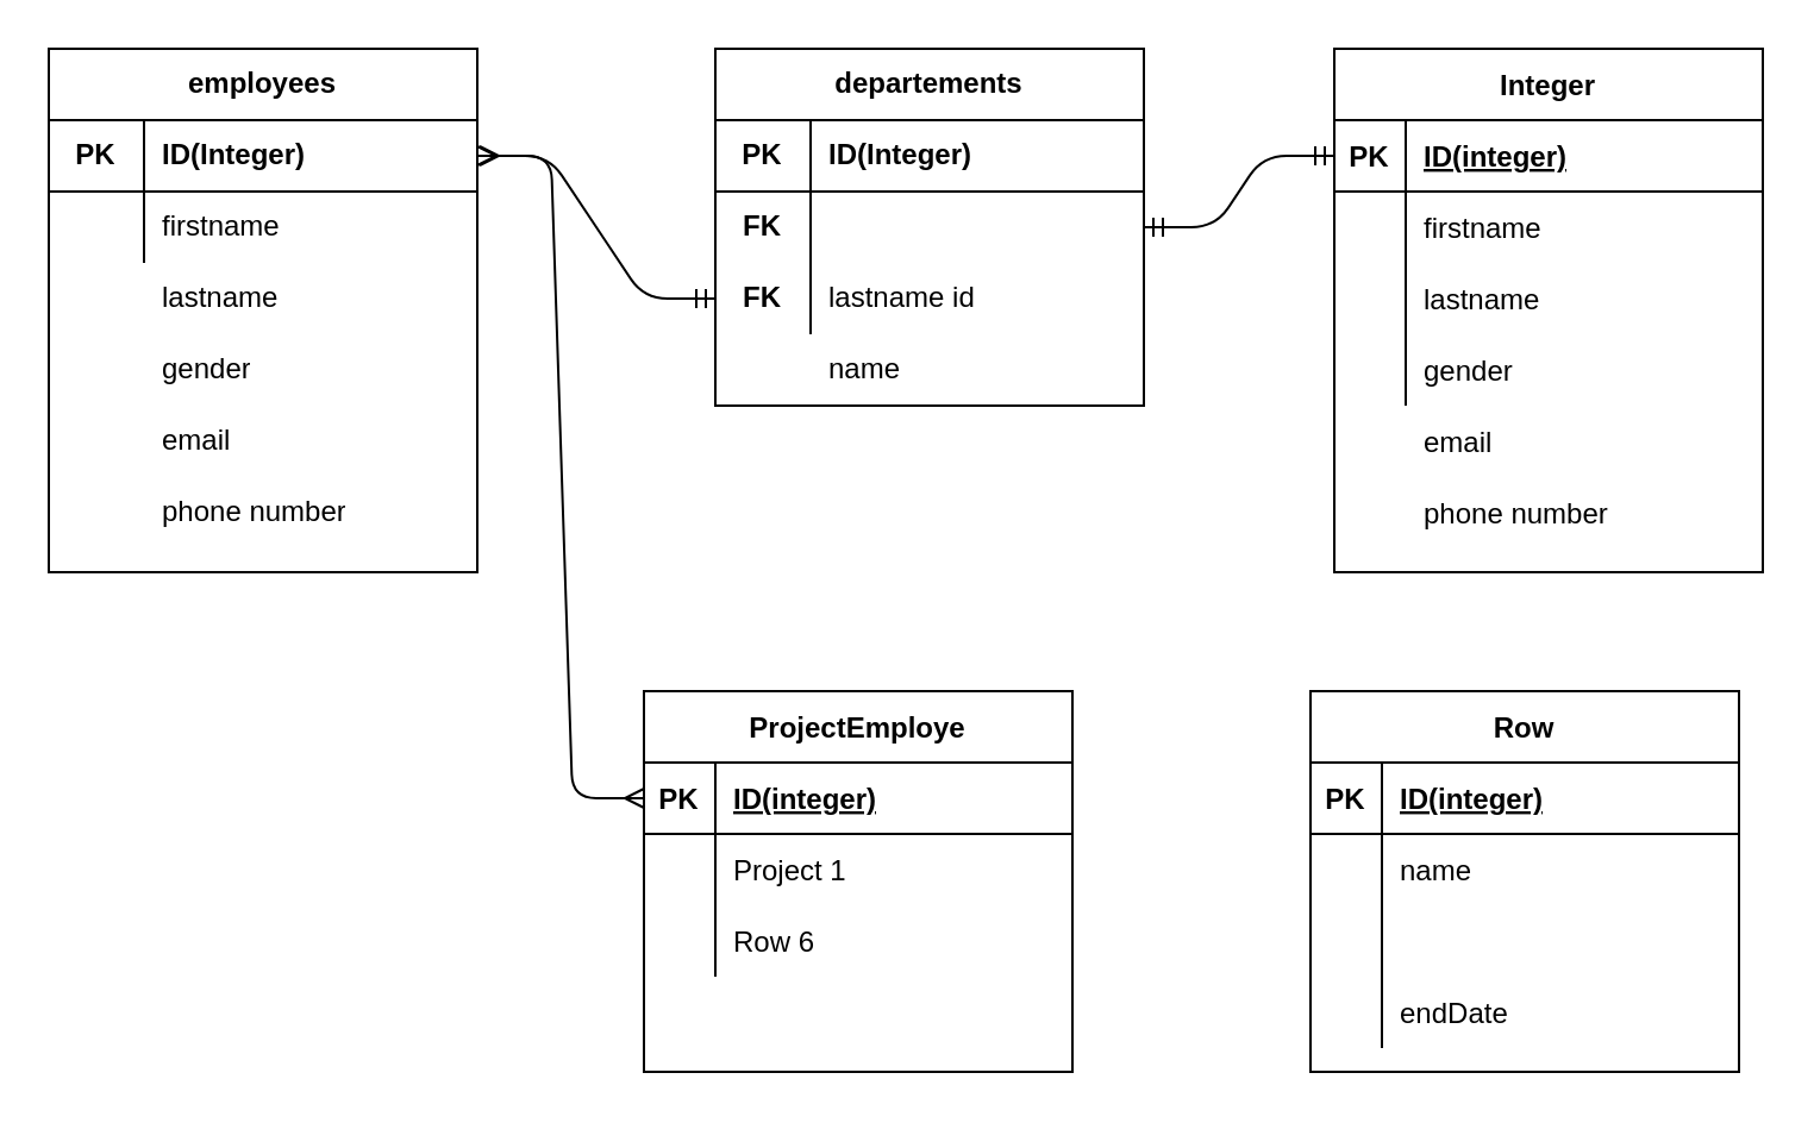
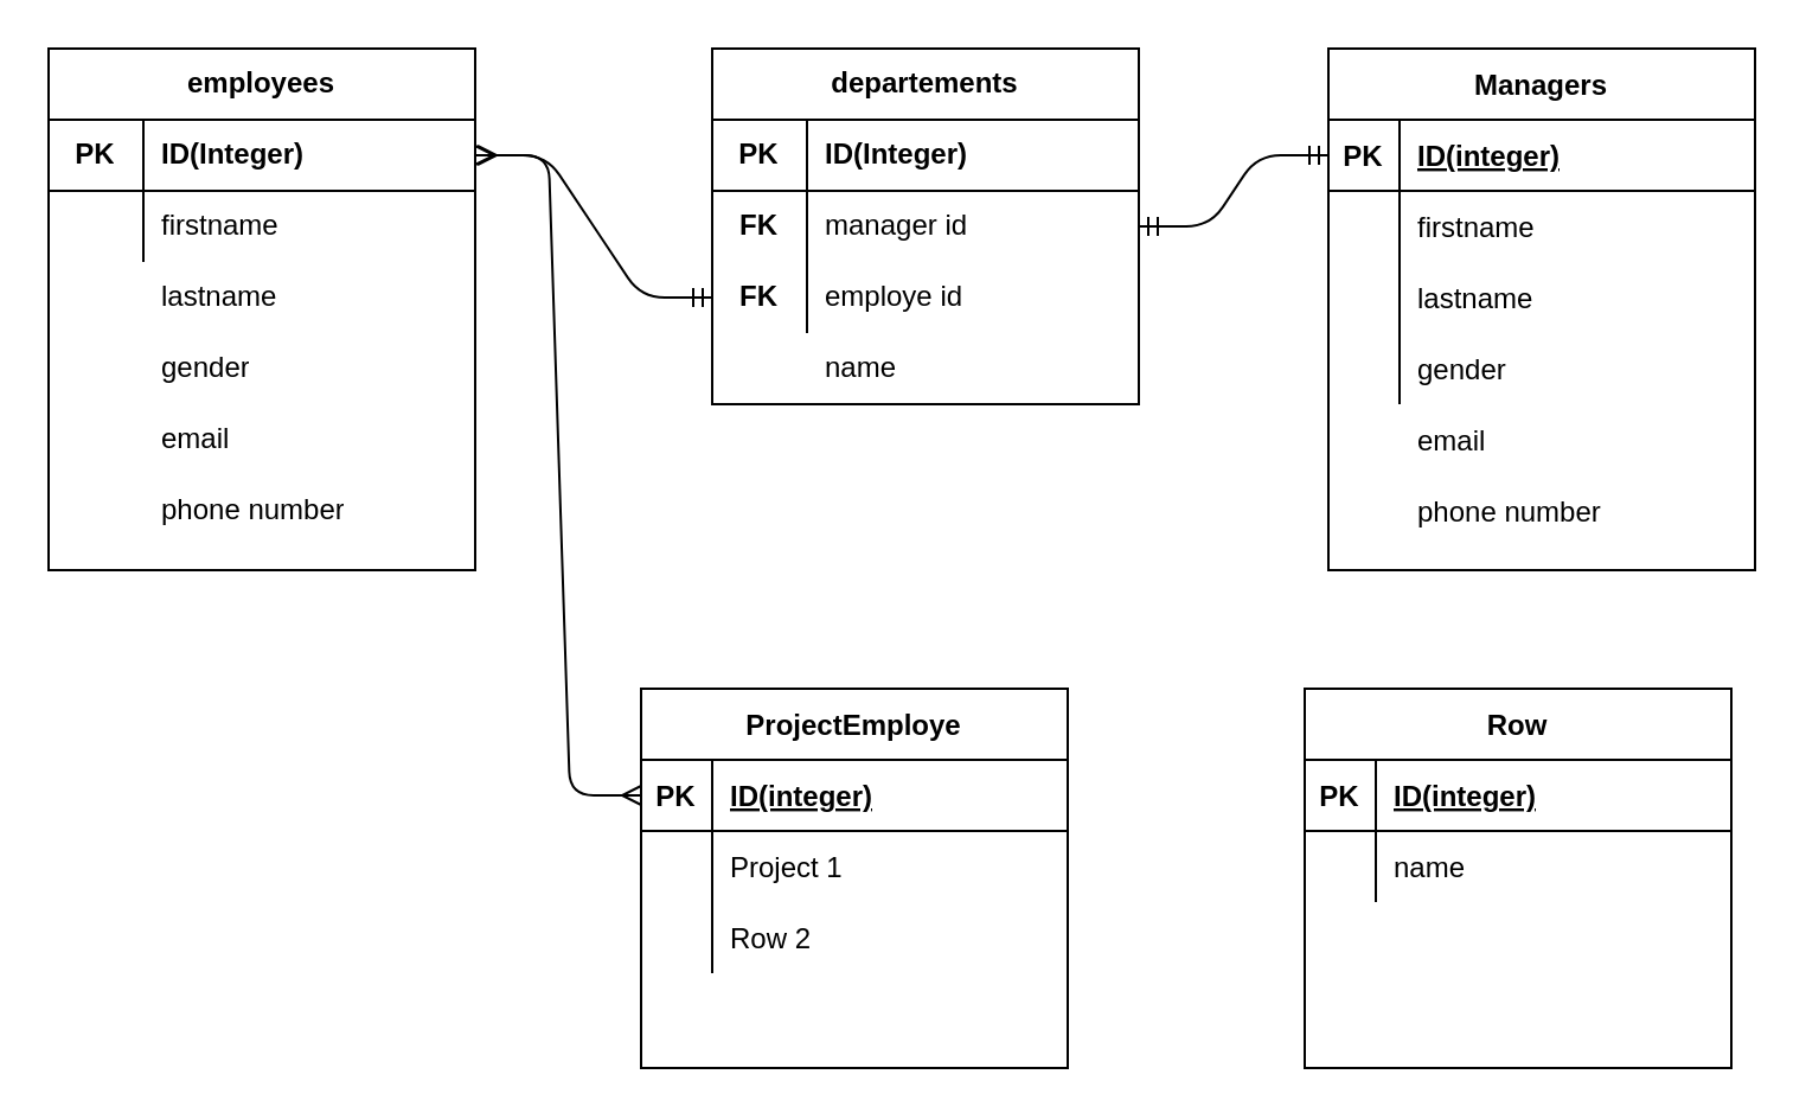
  <mxCell id="0" />
  <mxCell id="1" parent="0" />
  <mxCell id="2" value="employees" style="shape=table;html=1;whiteSpace=wrap;startSize=30;container=1;collapsible=0;childLayout=tableLayout;fixedRows=1;rowLines=0;fontStyle=1;align=center;" vertex="1" parent="1"><mxGeometry x="20" y="20" width="180" height="220" as="geometry" /></mxCell>
  <mxCell id="3" value="" style="shape=partialRectangle;html=1;whiteSpace=wrap;collapsible=0;dropTarget=0;pointerEvents=0;fillColor=none;top=0;left=0;bottom=1;right=0;points=[[0,0.5],[1,0.5]];portConstraint=eastwest;" vertex="1" parent="2"><mxGeometry y="30" width="180" height="30" as="geometry" /></mxCell>
  <mxCell id="4" value="&lt;b&gt;PK&lt;/b&gt;" style="shape=partialRectangle;html=1;whiteSpace=wrap;connectable=0;fillColor=none;top=0;left=0;bottom=0;right=0;overflow=hidden;" vertex="1" parent="3"><mxGeometry width="40" height="30" as="geometry" /></mxCell>
  <mxCell id="5" value="&lt;b&gt;ID(Integer)&lt;/b&gt;" style="shape=partialRectangle;html=1;whiteSpace=wrap;connectable=0;fillColor=none;top=0;left=0;bottom=0;right=0;align=left;spacingLeft=6;overflow=hidden;" vertex="1" parent="3"><mxGeometry x="40" width="140" height="30" as="geometry" /></mxCell>
  <mxCell id="6" value="" style="shape=partialRectangle;html=1;whiteSpace=wrap;collapsible=0;dropTarget=0;pointerEvents=0;fillColor=none;top=0;left=0;bottom=0;right=0;points=[[0,0.5],[1,0.5]];portConstraint=eastwest;" vertex="1" parent="2"><mxGeometry y="60" width="180" height="30" as="geometry" /></mxCell>
  <mxCell id="7" value="" style="shape=partialRectangle;html=1;whiteSpace=wrap;connectable=0;fillColor=none;top=0;left=0;bottom=0;right=0;overflow=hidden;" vertex="1" parent="6"><mxGeometry width="40" height="30" as="geometry" /></mxCell>
  <mxCell id="8" value="firstname" style="shape=partialRectangle;html=1;whiteSpace=wrap;connectable=0;fillColor=none;top=0;left=0;bottom=0;right=0;align=left;spacingLeft=6;overflow=hidden;" vertex="1" parent="6"><mxGeometry x="40" width="140" height="30" as="geometry" /></mxCell>
  <mxCell id="9" value="gender" style="shape=partialRectangle;html=1;whiteSpace=wrap;connectable=0;fillColor=none;top=0;left=0;bottom=0;right=0;align=left;spacingLeft=6;overflow=hidden;" vertex="1" parent="1"><mxGeometry x="60" y="140" width="140" height="30" as="geometry" /></mxCell>
  <mxCell id="10" value="" style="shape=partialRectangle;html=1;whiteSpace=wrap;connectable=0;fillColor=none;top=0;left=0;bottom=0;right=0;overflow=hidden;" vertex="1" parent="1"><mxGeometry x="20" y="170" width="40" height="30" as="geometry" /></mxCell>
  <mxCell id="11" value="email" style="shape=partialRectangle;html=1;whiteSpace=wrap;connectable=0;fillColor=none;top=0;left=0;bottom=0;right=0;align=left;spacingLeft=6;overflow=hidden;" vertex="1" parent="1"><mxGeometry x="60" y="170" width="140" height="30" as="geometry" /></mxCell>
  <mxCell id="12" value="" style="shape=partialRectangle;html=1;whiteSpace=wrap;connectable=0;fillColor=none;top=0;left=0;bottom=0;right=0;overflow=hidden;" vertex="1" parent="1"><mxGeometry x="20" y="200" width="40" height="30" as="geometry" /></mxCell>
  <mxCell id="13" value="&lt;div&gt;phone number&lt;/div&gt;" style="shape=partialRectangle;html=1;whiteSpace=wrap;connectable=0;fillColor=none;top=0;left=0;bottom=0;right=0;align=left;spacingLeft=6;overflow=hidden;" vertex="1" parent="1"><mxGeometry x="60" y="200" width="140" height="30" as="geometry" /></mxCell>
  <mxCell id="14" value="&lt;div&gt;departements&lt;/div&gt;" style="shape=table;html=1;whiteSpace=wrap;startSize=30;container=1;collapsible=0;childLayout=tableLayout;fixedRows=1;rowLines=0;fontStyle=1;align=center;" vertex="1" parent="1"><mxGeometry x="300" y="20" width="180" height="150" as="geometry" /></mxCell>
  <mxCell id="15" value="" style="shape=partialRectangle;html=1;whiteSpace=wrap;collapsible=0;dropTarget=0;pointerEvents=0;fillColor=none;top=0;left=0;bottom=1;right=0;points=[[0,0.5],[1,0.5]];portConstraint=eastwest;" vertex="1" parent="14"><mxGeometry y="30" width="180" height="30" as="geometry" /></mxCell>
  <mxCell id="16" value="&lt;b&gt;PK&lt;/b&gt;" style="shape=partialRectangle;html=1;whiteSpace=wrap;connectable=0;fillColor=none;top=0;left=0;bottom=0;right=0;overflow=hidden;" vertex="1" parent="15"><mxGeometry width="40" height="30" as="geometry" /></mxCell>
  <mxCell id="17" value="&lt;b&gt;ID(Integer)&lt;/b&gt;" style="shape=partialRectangle;html=1;whiteSpace=wrap;connectable=0;fillColor=none;top=0;left=0;bottom=0;right=0;align=left;spacingLeft=6;overflow=hidden;" vertex="1" parent="15"><mxGeometry x="40" width="140" height="30" as="geometry" /></mxCell>
  <mxCell id="18" value="" style="shape=partialRectangle;html=1;whiteSpace=wrap;collapsible=0;dropTarget=0;pointerEvents=0;fillColor=none;top=0;left=0;bottom=0;right=0;points=[[0,0.5],[1,0.5]];portConstraint=eastwest;" vertex="1" parent="14"><mxGeometry y="60" width="180" height="30" as="geometry" /></mxCell>
  <mxCell id="19" value="&lt;b&gt;FK&lt;/b&gt;" style="shape=partialRectangle;html=1;whiteSpace=wrap;connectable=0;fillColor=none;top=0;left=0;bottom=0;right=0;overflow=hidden;" vertex="1" parent="18"><mxGeometry width="40" height="30" as="geometry" /></mxCell>
+ <mxCell id="20" value="manager id" style="shape=partialRectangle;html=1;whiteSpace=wrap;connectable=0;fillColor=none;top=0;left=0;bottom=0;right=0;align=left;spacingLeft=6;overflow=hidden;" vertex="1" parent="18"><mxGeometry x="40" width="140" height="30" as="geometry" /></mxCell>
  <mxCell id="21" value="" style="shape=partialRectangle;html=1;whiteSpace=wrap;collapsible=0;dropTarget=0;pointerEvents=0;fillColor=none;top=0;left=0;bottom=0;right=0;points=[[0,0.5],[1,0.5]];portConstraint=eastwest;" vertex="1" parent="14"><mxGeometry y="90" width="180" height="30" as="geometry" /></mxCell>
  <mxCell id="22" value="&lt;b&gt;FK&lt;/b&gt;" style="shape=partialRectangle;html=1;whiteSpace=wrap;connectable=0;fillColor=none;top=0;left=0;bottom=0;right=0;overflow=hidden;" vertex="1" parent="21"><mxGeometry width="40" height="30" as="geometry" /></mxCell>
- <mxCell id="23" value="lastname id" style="shape=partialRectangle;html=1;whiteSpace=wrap;connectable=0;fillColor=none;top=0;left=0;bottom=0;right=0;align=left;spacingLeft=6;overflow=hidden;" vertex="1" parent="21"><mxGeometry x="40" width="140" height="30" as="geometry" /></mxCell>
+ <mxCell id="23" value="employe id" style="shape=partialRectangle;html=1;whiteSpace=wrap;connectable=0;fillColor=none;top=0;left=0;bottom=0;right=0;align=left;spacingLeft=6;overflow=hidden;" vertex="1" parent="21"><mxGeometry x="40" width="140" height="30" as="geometry" /></mxCell>
  <mxCell id="24" value="" style="edgeStyle=entityRelationEdgeStyle;fontSize=12;html=1;endArrow=ERmandOne;startArrow=ERmany;exitX=1;exitY=0.5;exitDx=0;exitDy=0;entryX=0;entryY=0.5;entryDx=0;entryDy=0;startFill=0;" edge="1" parent="1" source="3" target="21"><mxGeometry width="100" height="100" relative="1" as="geometry"><mxPoint x="290" y="340" as="sourcePoint" /><mxPoint x="300" y="150" as="targetPoint" /></mxGeometry></mxCell>
- <mxCell id="25" value="Integer" style="shape=table;startSize=30;container=1;collapsible=1;childLayout=tableLayout;fixedRows=1;rowLines=0;fontStyle=1;align=center;resizeLast=1;" vertex="1" parent="1"><mxGeometry x="560" y="20" width="180" height="220" as="geometry" /></mxCell>
+ <mxCell id="25" value="Managers" style="shape=table;startSize=30;container=1;collapsible=1;childLayout=tableLayout;fixedRows=1;rowLines=0;fontStyle=1;align=center;resizeLast=1;" vertex="1" parent="1"><mxGeometry x="560" y="20" width="180" height="220" as="geometry" /></mxCell>
  <mxCell id="26" value="" style="shape=partialRectangle;collapsible=0;dropTarget=0;pointerEvents=0;fillColor=none;top=0;left=0;bottom=1;right=0;points=[[0,0.5],[1,0.5]];portConstraint=eastwest;" vertex="1" parent="25"><mxGeometry y="30" width="180" height="30" as="geometry" /></mxCell>
  <mxCell id="27" value="PK" style="shape=partialRectangle;connectable=0;fillColor=none;top=0;left=0;bottom=0;right=0;fontStyle=1;overflow=hidden;" vertex="1" parent="26"><mxGeometry width="30" height="30" as="geometry" /></mxCell>
  <mxCell id="28" value="ID(integer)" style="shape=partialRectangle;connectable=0;fillColor=none;top=0;left=0;bottom=0;right=0;align=left;spacingLeft=6;fontStyle=5;overflow=hidden;" vertex="1" parent="26"><mxGeometry x="30" width="150" height="30" as="geometry" /></mxCell>
  <mxCell id="29" value="" style="shape=partialRectangle;collapsible=0;dropTarget=0;pointerEvents=0;fillColor=none;top=0;left=0;bottom=0;right=0;points=[[0,0.5],[1,0.5]];portConstraint=eastwest;" vertex="1" parent="25"><mxGeometry y="60" width="180" height="30" as="geometry" /></mxCell>
  <mxCell id="30" value="" style="shape=partialRectangle;connectable=0;fillColor=none;top=0;left=0;bottom=0;right=0;editable=1;overflow=hidden;" vertex="1" parent="29"><mxGeometry width="30" height="30" as="geometry" /></mxCell>
  <mxCell id="31" value="firstname" style="shape=partialRectangle;connectable=0;fillColor=none;top=0;left=0;bottom=0;right=0;align=left;spacingLeft=6;overflow=hidden;" vertex="1" parent="29"><mxGeometry x="30" width="150" height="30" as="geometry" /></mxCell>
  <mxCell id="32" value="" style="shape=partialRectangle;collapsible=0;dropTarget=0;pointerEvents=0;fillColor=none;top=0;left=0;bottom=0;right=0;points=[[0,0.5],[1,0.5]];portConstraint=eastwest;" vertex="1" parent="25"><mxGeometry y="90" width="180" height="30" as="geometry" /></mxCell>
  <mxCell id="33" value="" style="shape=partialRectangle;connectable=0;fillColor=none;top=0;left=0;bottom=0;right=0;editable=1;overflow=hidden;" vertex="1" parent="32"><mxGeometry width="30" height="30" as="geometry" /></mxCell>
  <mxCell id="34" value="lastname" style="shape=partialRectangle;connectable=0;fillColor=none;top=0;left=0;bottom=0;right=0;align=left;spacingLeft=6;overflow=hidden;" vertex="1" parent="32"><mxGeometry x="30" width="150" height="30" as="geometry" /></mxCell>
  <mxCell id="35" value="" style="shape=partialRectangle;collapsible=0;dropTarget=0;pointerEvents=0;fillColor=none;top=0;left=0;bottom=0;right=0;points=[[0,0.5],[1,0.5]];portConstraint=eastwest;" vertex="1" parent="25"><mxGeometry y="120" width="180" height="30" as="geometry" /></mxCell>
  <mxCell id="36" value="" style="shape=partialRectangle;connectable=0;fillColor=none;top=0;left=0;bottom=0;right=0;editable=1;overflow=hidden;" vertex="1" parent="35"><mxGeometry width="30" height="30" as="geometry" /></mxCell>
  <mxCell id="37" value="gender" style="shape=partialRectangle;connectable=0;fillColor=none;top=0;left=0;bottom=0;right=0;align=left;spacingLeft=6;overflow=hidden;" vertex="1" parent="35"><mxGeometry x="30" width="150" height="30" as="geometry" /></mxCell>
  <mxCell id="38" value="lastname" style="shape=partialRectangle;html=1;whiteSpace=wrap;connectable=0;fillColor=none;top=0;left=0;bottom=0;right=0;align=left;spacingLeft=6;overflow=hidden;" vertex="1" parent="1"><mxGeometry x="60" y="110" width="140" height="30" as="geometry" /></mxCell>
  <mxCell id="39" value="" style="edgeStyle=entityRelationEdgeStyle;fontSize=12;html=1;endArrow=ERmandOne;startArrow=ERmandOne;exitX=1;exitY=0.5;exitDx=0;exitDy=0;entryX=0;entryY=0.5;entryDx=0;entryDy=0;" edge="1" parent="1" source="14" target="26"><mxGeometry width="100" height="100" relative="1" as="geometry"><mxPoint x="460" y="160" as="sourcePoint" /><mxPoint x="560" y="60" as="targetPoint" /></mxGeometry></mxCell>
  <mxCell id="40" value="ProjectEmploye" style="shape=table;startSize=30;container=1;collapsible=1;childLayout=tableLayout;fixedRows=1;rowLines=0;fontStyle=1;align=center;resizeLast=1;" vertex="1" parent="1"><mxGeometry x="270" y="290" width="180" height="160" as="geometry" /></mxCell>
  <mxCell id="41" value="" style="shape=partialRectangle;collapsible=0;dropTarget=0;pointerEvents=0;fillColor=none;top=0;left=0;bottom=1;right=0;points=[[0,0.5],[1,0.5]];portConstraint=eastwest;" vertex="1" parent="40"><mxGeometry y="30" width="180" height="30" as="geometry" /></mxCell>
  <mxCell id="42" value="PK" style="shape=partialRectangle;connectable=0;fillColor=none;top=0;left=0;bottom=0;right=0;fontStyle=1;overflow=hidden;" vertex="1" parent="41"><mxGeometry width="30" height="30" as="geometry" /></mxCell>
  <mxCell id="43" value="ID(integer)" style="shape=partialRectangle;connectable=0;fillColor=none;top=0;left=0;bottom=0;right=0;align=left;spacingLeft=6;fontStyle=5;overflow=hidden;" vertex="1" parent="41"><mxGeometry x="30" width="150" height="30" as="geometry" /></mxCell>
  <mxCell id="44" value="" style="shape=partialRectangle;collapsible=0;dropTarget=0;pointerEvents=0;fillColor=none;top=0;left=0;bottom=0;right=0;points=[[0,0.5],[1,0.5]];portConstraint=eastwest;" vertex="1" parent="40"><mxGeometry y="60" width="180" height="30" as="geometry" /></mxCell>
  <mxCell id="45" value="" style="shape=partialRectangle;connectable=0;fillColor=none;top=0;left=0;bottom=0;right=0;editable=1;overflow=hidden;" vertex="1" parent="44"><mxGeometry width="30" height="30" as="geometry" /></mxCell>
  <mxCell id="46" value="Project 1" style="shape=partialRectangle;connectable=0;fillColor=none;top=0;left=0;bottom=0;right=0;align=left;spacingLeft=6;overflow=hidden;" vertex="1" parent="44"><mxGeometry x="30" width="150" height="30" as="geometry" /></mxCell>
  <mxCell id="47" value="" style="shape=partialRectangle;collapsible=0;dropTarget=0;pointerEvents=0;fillColor=none;top=0;left=0;bottom=0;right=0;points=[[0,0.5],[1,0.5]];portConstraint=eastwest;" vertex="1" parent="40"><mxGeometry y="90" width="180" height="30" as="geometry" /></mxCell>
  <mxCell id="48" value="" style="shape=partialRectangle;connectable=0;fillColor=none;top=0;left=0;bottom=0;right=0;editable=1;overflow=hidden;" vertex="1" parent="47"><mxGeometry width="30" height="30" as="geometry" /></mxCell>
- <mxCell id="49" value="Row 6" style="shape=partialRectangle;connectable=0;fillColor=none;top=0;left=0;bottom=0;right=0;align=left;spacingLeft=6;overflow=hidden;" vertex="1" parent="47"><mxGeometry x="30" width="150" height="30" as="geometry" /></mxCell>
+ <mxCell id="49" value="Row 2" style="shape=partialRectangle;connectable=0;fillColor=none;top=0;left=0;bottom=0;right=0;align=left;spacingLeft=6;overflow=hidden;" vertex="1" parent="47"><mxGeometry x="30" width="150" height="30" as="geometry" /></mxCell>
  <mxCell id="50" value="" style="shape=partialRectangle;collapsible=0;dropTarget=0;pointerEvents=0;fillColor=none;top=0;left=0;bottom=0;right=0;points=[[0,0.5],[1,0.5]];portConstraint=eastwest;" vertex="1" parent="40"><mxGeometry y="120" width="180" height="30" as="geometry" /></mxCell>
  <mxCell id="51" value="" style="shape=partialRectangle;connectable=0;fillColor=none;top=0;left=0;bottom=0;right=0;editable=1;overflow=hidden;" vertex="1" parent="50"><mxGeometry width="30" height="30" as="geometry" /></mxCell>
  <mxCell id="52" value="email" style="shape=partialRectangle;connectable=0;fillColor=none;top=0;left=0;bottom=0;right=0;align=left;spacingLeft=6;overflow=hidden;" vertex="1" parent="1"><mxGeometry x="590" y="170" width="150" height="30" as="geometry" /></mxCell>
  <mxCell id="53" value="phone number" style="shape=partialRectangle;connectable=0;fillColor=none;top=0;left=0;bottom=0;right=0;align=left;spacingLeft=6;overflow=hidden;" vertex="1" parent="1"><mxGeometry x="590" y="200" width="150" height="30" as="geometry" /></mxCell>
  <mxCell id="54" value="" style="shape=partialRectangle;html=1;whiteSpace=wrap;connectable=0;fillColor=none;top=0;left=0;bottom=0;right=0;overflow=hidden;" vertex="1" parent="1"><mxGeometry x="300" y="140" width="40" height="30" as="geometry" /></mxCell>
  <mxCell id="55" value="name" style="shape=partialRectangle;html=1;whiteSpace=wrap;connectable=0;fillColor=none;top=0;left=0;bottom=0;right=0;align=left;spacingLeft=6;overflow=hidden;" vertex="1" parent="1"><mxGeometry x="340" y="140" width="140" height="30" as="geometry" /></mxCell>
  <mxCell id="56" value="Row" style="shape=table;startSize=30;container=1;collapsible=1;childLayout=tableLayout;fixedRows=1;rowLines=0;fontStyle=1;align=center;resizeLast=1;" vertex="1" parent="1"><mxGeometry x="550" y="290" width="180" height="160" as="geometry" /></mxCell>
  <mxCell id="57" value="" style="shape=partialRectangle;collapsible=0;dropTarget=0;pointerEvents=0;fillColor=none;top=0;left=0;bottom=1;right=0;points=[[0,0.5],[1,0.5]];portConstraint=eastwest;" vertex="1" parent="56"><mxGeometry y="30" width="180" height="30" as="geometry" /></mxCell>
  <mxCell id="58" value="PK" style="shape=partialRectangle;connectable=0;fillColor=none;top=0;left=0;bottom=0;right=0;fontStyle=1;overflow=hidden;" vertex="1" parent="57"><mxGeometry width="30" height="30" as="geometry" /></mxCell>
  <mxCell id="59" value="ID(integer)" style="shape=partialRectangle;connectable=0;fillColor=none;top=0;left=0;bottom=0;right=0;align=left;spacingLeft=6;fontStyle=5;overflow=hidden;" vertex="1" parent="57"><mxGeometry x="30" width="150" height="30" as="geometry" /></mxCell>
  <mxCell id="60" value="" style="shape=partialRectangle;collapsible=0;dropTarget=0;pointerEvents=0;fillColor=none;top=0;left=0;bottom=0;right=0;points=[[0,0.5],[1,0.5]];portConstraint=eastwest;" vertex="1" parent="56"><mxGeometry y="60" width="180" height="30" as="geometry" /></mxCell>
  <mxCell id="61" value="" style="shape=partialRectangle;connectable=0;fillColor=none;top=0;left=0;bottom=0;right=0;editable=1;overflow=hidden;" vertex="1" parent="60"><mxGeometry width="30" height="30" as="geometry" /></mxCell>
  <mxCell id="62" value="name" style="shape=partialRectangle;connectable=0;fillColor=none;top=0;left=0;bottom=0;right=0;align=left;spacingLeft=6;overflow=hidden;" vertex="1" parent="60"><mxGeometry x="30" width="150" height="30" as="geometry" /></mxCell>
  <mxCell id="63" value="" style="shape=partialRectangle;collapsible=0;dropTarget=0;pointerEvents=0;fillColor=none;top=0;left=0;bottom=0;right=0;points=[[0,0.5],[1,0.5]];portConstraint=eastwest;" vertex="1" parent="56"><mxGeometry y="90" width="180" height="30" as="geometry" /></mxCell>
  <mxCell id="64" value="" style="shape=partialRectangle;connectable=0;fillColor=none;top=0;left=0;bottom=0;right=0;editable=1;overflow=hidden;" vertex="1" parent="63"><mxGeometry width="30" height="30" as="geometry" /></mxCell>
  <mxCell id="65" value="" style="shape=partialRectangle;collapsible=0;dropTarget=0;pointerEvents=0;fillColor=none;top=0;left=0;bottom=0;right=0;points=[[0,0.5],[1,0.5]];portConstraint=eastwest;" vertex="1" parent="56"><mxGeometry y="120" width="180" height="30" as="geometry" /></mxCell>
  <mxCell id="66" value="" style="shape=partialRectangle;connectable=0;fillColor=none;top=0;left=0;bottom=0;right=0;editable=1;overflow=hidden;" vertex="1" parent="65"><mxGeometry width="30" height="30" as="geometry" /></mxCell>
- <mxCell id="67" value="endDate" style="shape=partialRectangle;connectable=0;fillColor=none;top=0;left=0;bottom=0;right=0;align=left;spacingLeft=6;overflow=hidden;" vertex="1" parent="65"><mxGeometry x="30" width="150" height="30" as="geometry" /></mxCell>
  <mxCell id="68" value="" style="edgeStyle=entityRelationEdgeStyle;fontSize=12;html=1;endArrow=ERmany;startArrow=ERmany;entryX=0;entryY=0.5;entryDx=0;entryDy=0;rounded=1;" edge="1" parent="1" target="41"><mxGeometry width="100" height="100" relative="1" as="geometry"><mxPoint x="201" y="65" as="sourcePoint" /><mxPoint x="20" y="65" as="targetPoint" /></mxGeometry></mxCell>
